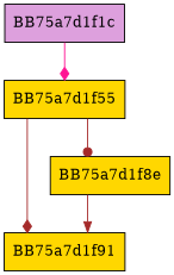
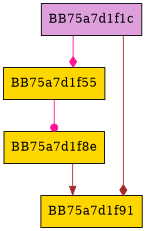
  digraph {
    splines=ortho
    node [fillcolor=gold shape=box style=filled]
    edge [arrowhead=diamond color=brown]
    BB75a7d1f55
    BB75a7d1f1c [fillcolor=plum]
    BB75a7d1f91
    BB75a7d1f8e
-   BB75a7d1f55 -> BB75a7d1f91
-   BB75a7d1f55 -> BB75a7d1f8e [arrowhead=dot]
+   BB75a7d1f1c -> BB75a7d1f91
+   BB75a7d1f55 -> BB75a7d1f8e [arrowhead=dot color=deeppink]
    BB75a7d1f1c -> BB75a7d1f55 [color=deeppink]
    BB75a7d1f8e -> BB75a7d1f91 [arrowhead=normal]
  }
